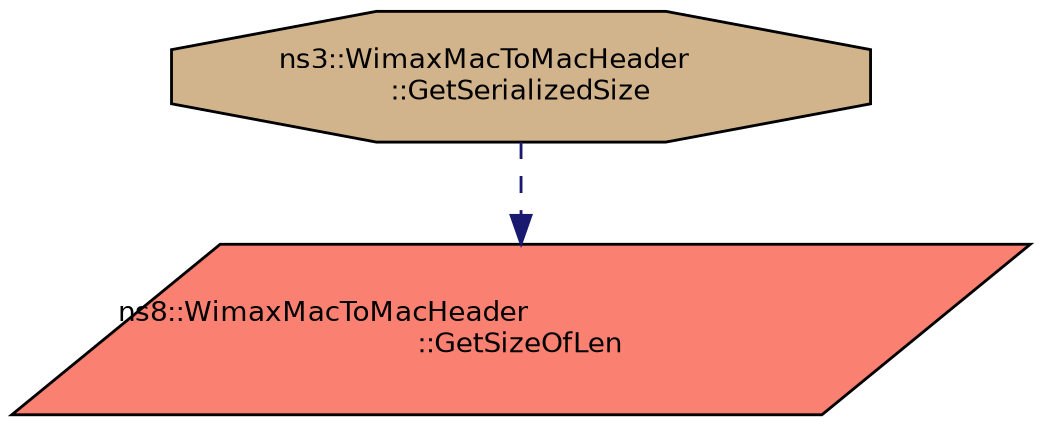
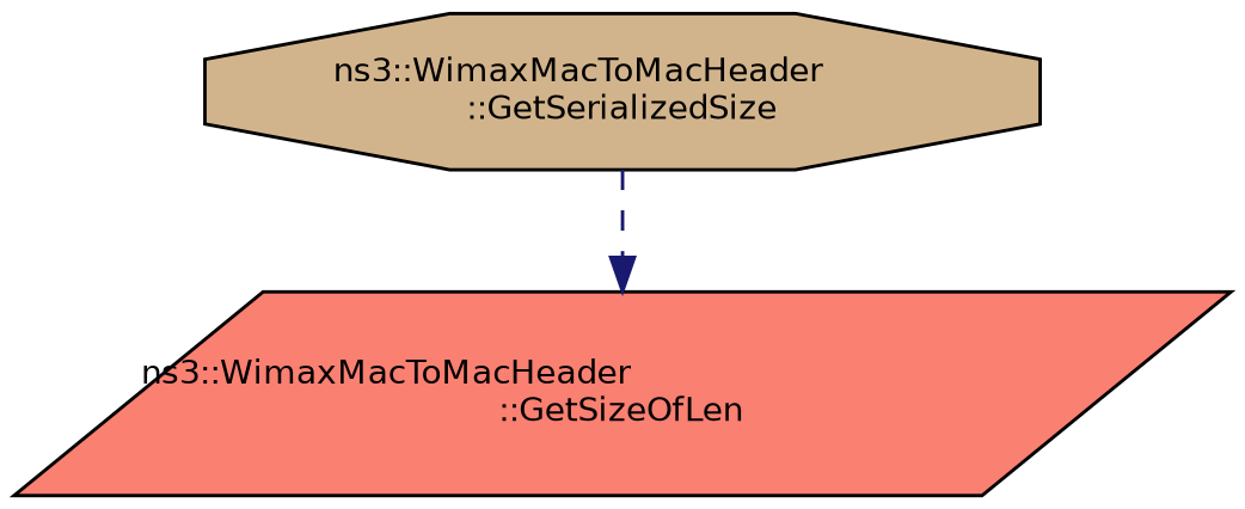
  digraph {
    rankdir=TB
    node [color=black fontname=Helvetica fontsize=10 style=filled]
    n1 [fillcolor=tan fontcolor=black height=0.2 label="ns3::WimaxMacToMacHeader\l::GetSerializedSize" shape=octagon width=0.4]
-   n2 [fillcolor=salmon height=0.2 label="ns8::WimaxMacToMacHeader\l::GetSizeOfLen" shape=parallelogram width=0.4]
+   n2 [fillcolor=salmon height=0.2 label="ns3::WimaxMacToMacHeader\l::GetSizeOfLen" shape=parallelogram width=0.4]
    n1 -> n2 [color=midnightblue fontname=Helvetica fontsize=10 labelfontname=Helvetica labelfontsize=10 style=dashed]
  }
